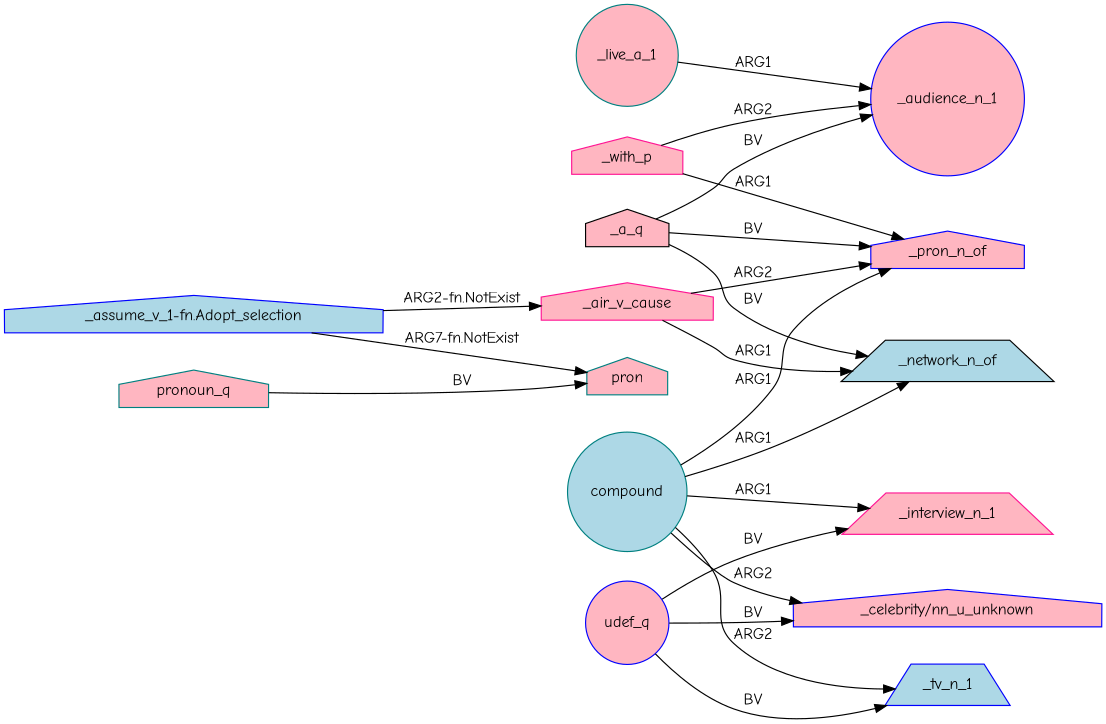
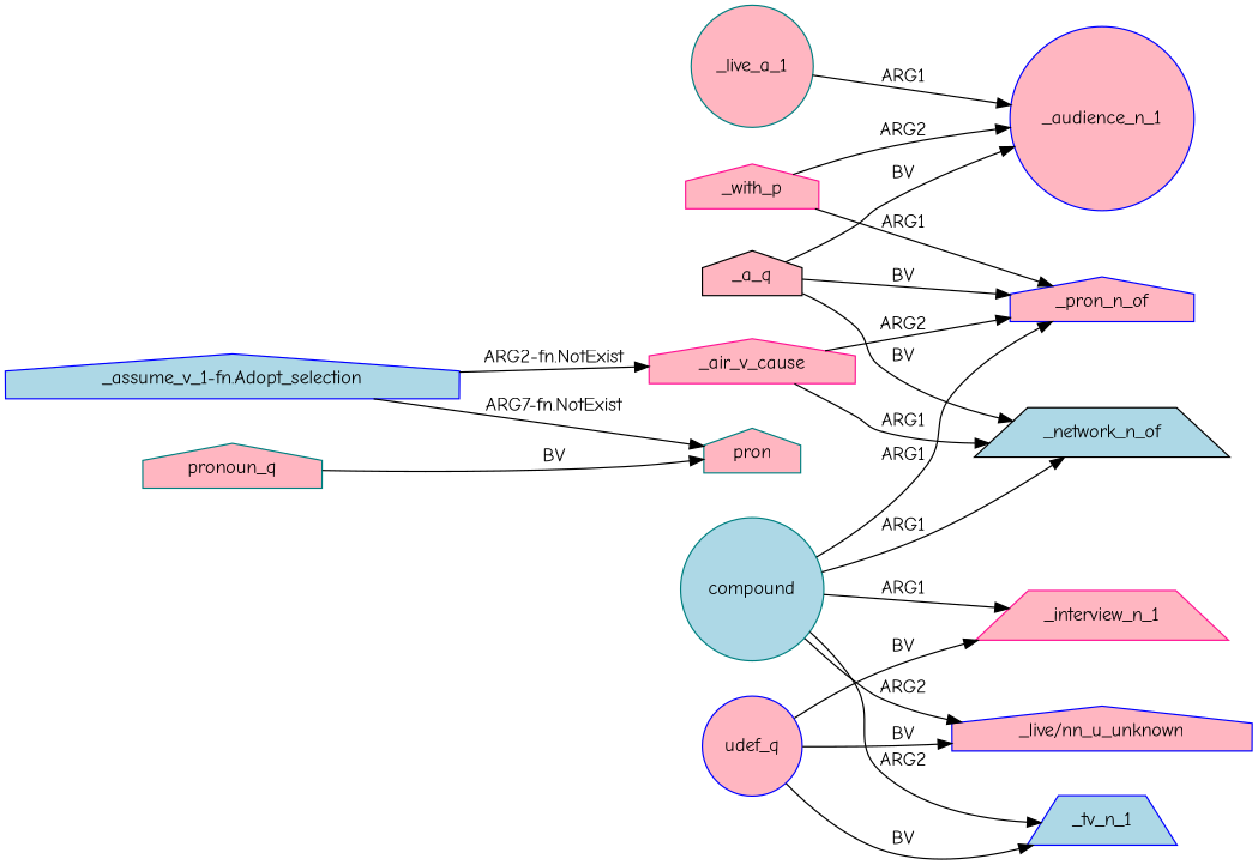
  digraph {
    fontname="Comic Neue"
    rankdir=LR
    node [color=blue fillcolor=lightpink fontname="Comic Neue" shape=house style=filled]
    edge [fontname="Comic Neue"]
    "_assume_v_1-fn.Adopt_selection" [fillcolor=lightblue]
    _air_v_cause [color=deeppink]
    pron [color=teal]
    n4 [label=_pron_n_of]
    _network_n_of [color=black fillcolor=lightblue shape=trapezium]
    compound [color=teal fillcolor=lightblue shape=circle]
-   "_celebrity/nn_u_unknown"
+   "_celebrity/nn_u_unknown" [label="_live/nn_u_unknown"]
    _tv_n_1 [fillcolor=lightblue shape=trapezium]
    _interview_n_1 [color=deeppink shape=trapezium]
    _a_q [color=black]
    _audience_n_1 [shape=circle]
    _live_a_1 [color=teal shape=circle]
    udef_q [shape=circle]
    _with_p [color=deeppink]
    pronoun_q [color=teal]
    "_assume_v_1-fn.Adopt_selection" -> _air_v_cause [label="ARG2-fn.NotExist"]
    "_assume_v_1-fn.Adopt_selection" -> pron [label="ARG7-fn.NotExist"]
    _air_v_cause -> n4 [label=ARG2]
    _air_v_cause -> _network_n_of [label=ARG1]
    compound -> n4 [label=ARG1]
    compound -> _network_n_of [label=ARG1]
    compound -> "_celebrity/nn_u_unknown" [label=ARG2]
    compound -> _tv_n_1 [label=ARG2]
    compound -> _interview_n_1 [label=ARG1]
    _a_q -> n4 [label=BV]
    _a_q -> _network_n_of [label=BV]
    _a_q -> _audience_n_1 [label=BV]
    _live_a_1 -> _audience_n_1 [label=ARG1]
    udef_q -> "_celebrity/nn_u_unknown" [label=BV]
    udef_q -> _tv_n_1 [label=BV]
    udef_q -> _interview_n_1 [label=BV]
    _with_p -> n4 [label=ARG1]
    _with_p -> _audience_n_1 [label=ARG2]
    pronoun_q -> pron [label=BV]
  }
